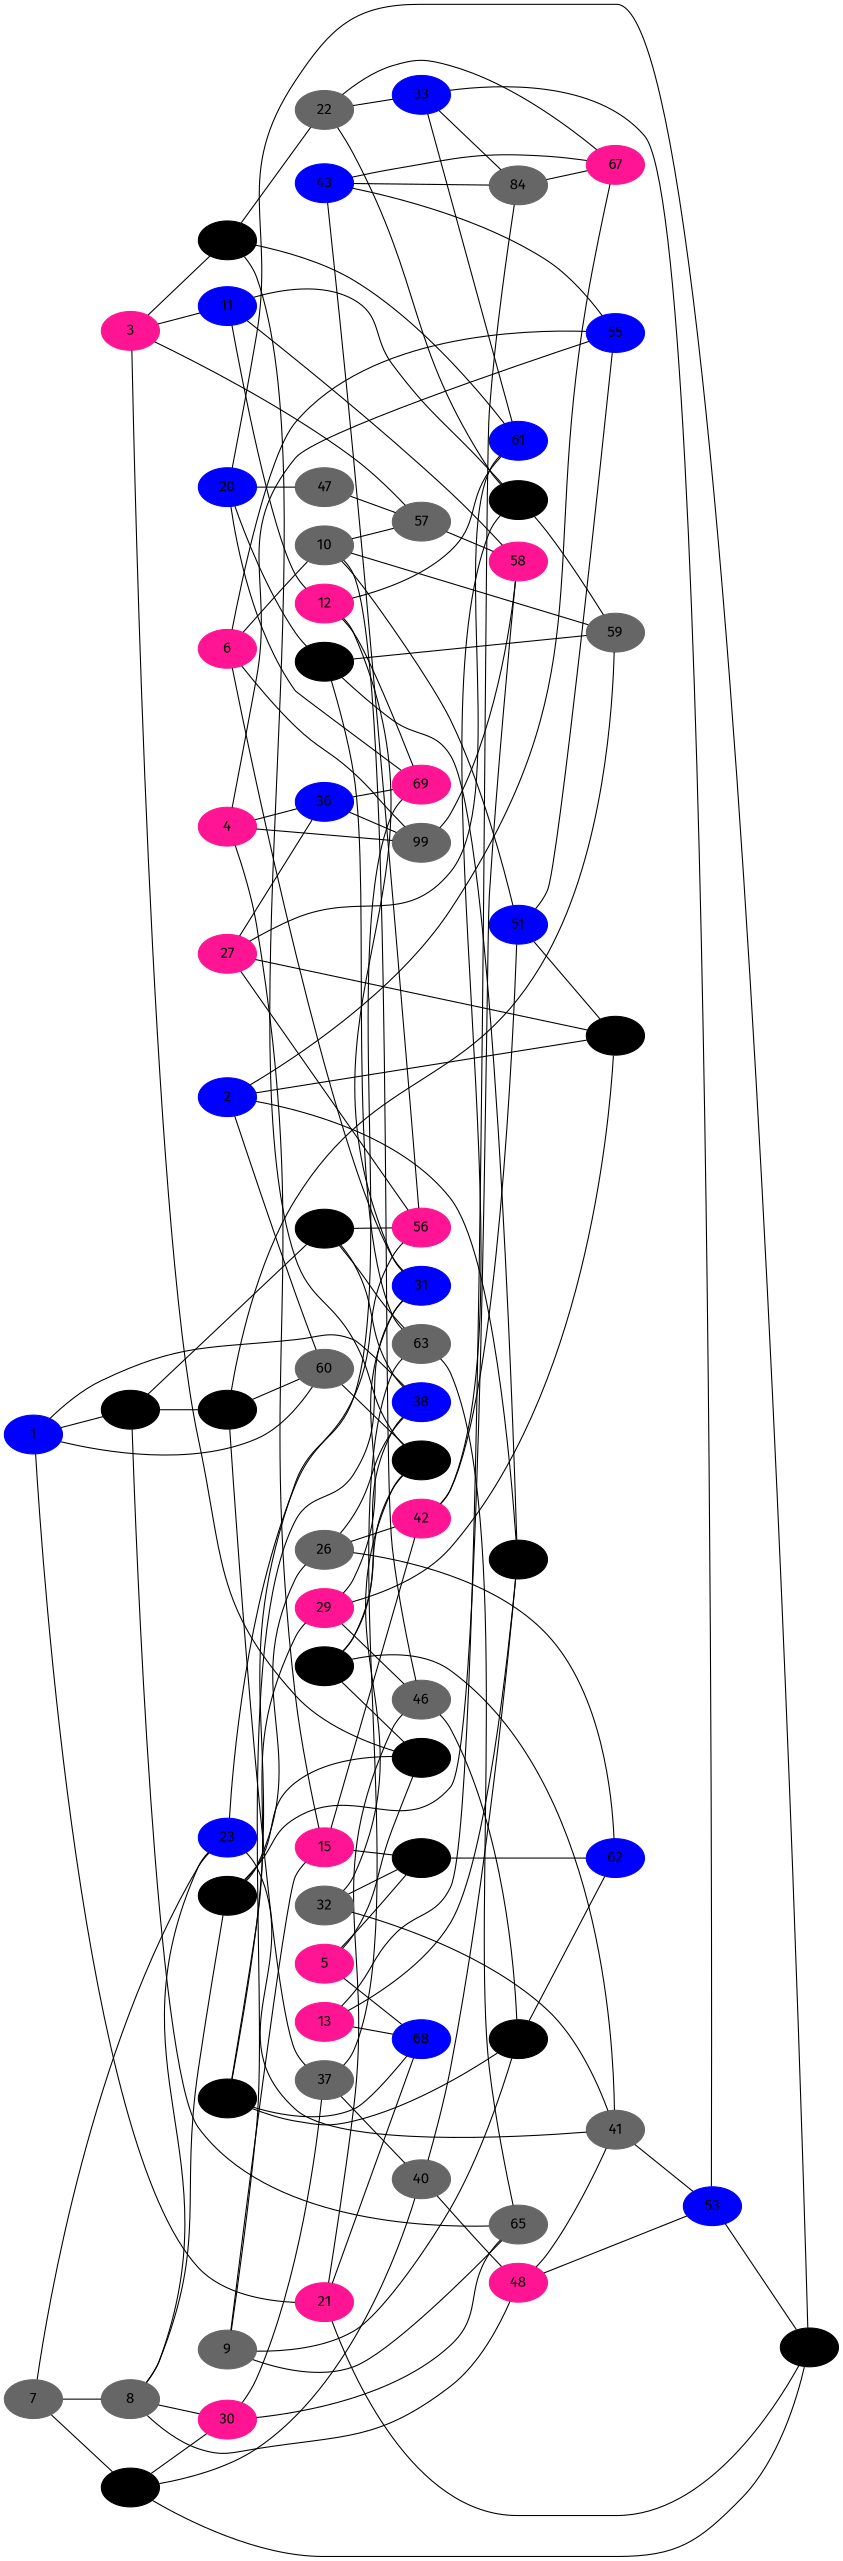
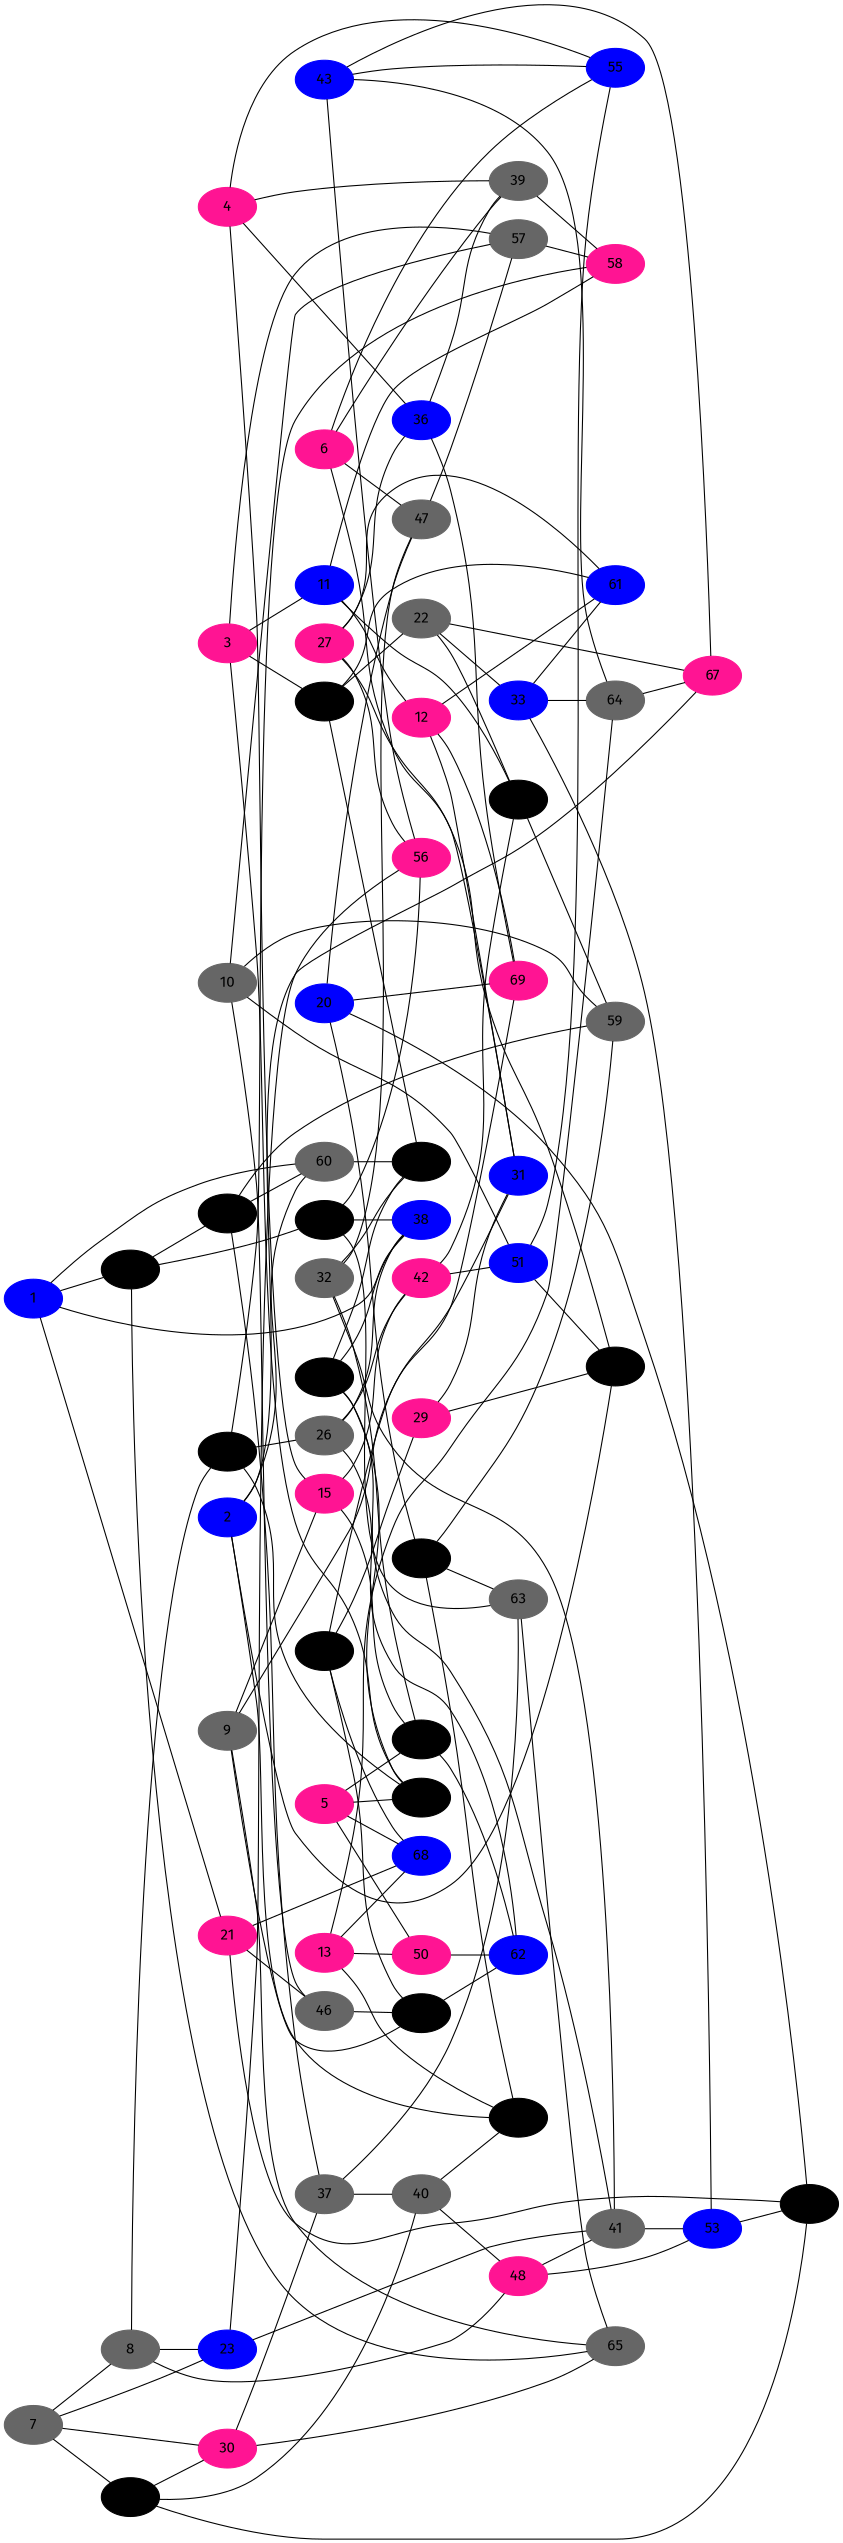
  graph {
    fontname="Fira Sans"
    rankdir=LR
    node [color=gray40 fontname="Fira Sans" style=filled]
    edge [fontname="Fira Sans"]
    1 [color=blue]
    16 [color=black]
    21 [color=deeppink]
    38 [color=blue]
    60
    65
    28 [color=black]
    35 [color=black]
    68 [color=blue]
    46
    54 [color=black]
    66 [color=black]
    2 [color=blue]
    52 [color=black]
    67 [color=deeppink]
    70 [color=black]
    3 [color=deeppink]
    11 [color=blue]
    17 [color=black]
    34 [color=black]
    57
    12 [color=deeppink]
    44 [color=black]
    58 [color=deeppink]
    61 [color=blue]
    22
    4 [color=deeppink]
    15 [color=deeppink]
    36 [color=blue]
-   39 [label=99]
+   39
    55 [color=blue]
    45 [color=black]
    42 [color=deeppink]
    69 [color=deeppink]
    5 [color=deeppink]
+   50 [color=deeppink]
    62 [color=blue]
    6 [color=deeppink]
    31 [color=blue]
    47
    7
    8
    14 [color=black]
    23 [color=blue]
    30 [color=deeppink]
    25 [color=black]
    48 [color=deeppink]
    40
    41
    56 [color=deeppink]
    37
    26
    53 [color=blue]
    9
    49 [color=black]
    10
    51 [color=blue]
    59
    13 [color=deeppink]
-   64 [label=84]
+   64
    63
    33 [color=blue]
    18 [color=black]
    29 [color=deeppink]
    19 [color=black]
    20 [color=blue]
    24 [color=black]
    27 [color=deeppink]
    32
    43 [color=blue]
    1 -- 16
    1 -- 21
    1 -- 38
    1 -- 60
    16 -- 65
    16 -- 28
    16 -- 35
    21 -- 68
    21 -- 46
    21 -- 54
    60 -- 66
    28 -- 38
    28 -- 56
    28 -- 63
    35 -- 60
    35 -- 37
    35 -- 59
    46 -- 49
    2 -- 60
    2 -- 52
    2 -- 67
    2 -- 70
    3 -- 11
    3 -- 17
    3 -- 34
    3 -- 57
    11 -- 12
    11 -- 44
    11 -- 58
    17 -- 66
    17 -- 61
    17 -- 22
    57 -- 58
    12 -- 61
    12 -- 69
    12 -- 31
    44 -- 59
    22 -- 67
    22 -- 44
    22 -- 33
    4 -- 15
    4 -- 36
    4 -- 39
    4 -- 55
    15 -- 45
    15 -- 42
    36 -- 39
    36 -- 69
    39 -- 58
    45 -- 62
    42 -- 44
    42 -- 51
    5 -- 68
    5 -- 34
    5 -- 45
+   5 -- 50
+   50 -- 62
    6 -- 39
    6 -- 55
    6 -- 31
-   6 -- 10
+   6 -- 47
    47 -- 57
    7 -- 8
    7 -- 14
    7 -- 23
-   8 -- 30
+   7 -- 30
    8 -- 23
    8 -- 25
    8 -- 48
    14 -- 54
    14 -- 30
    14 -- 40
    23 -- 41
    23 -- 56
    30 -- 65
    30 -- 37
    25 -- 34
    25 -- 58
    25 -- 26
    48 -- 41
    48 -- 53
    40 -- 70
    40 -- 48
    41 -- 53
    37 -- 40
    37 -- 63
    26 -- 38
    26 -- 42
    26 -- 62
    53 -- 54
    9 -- 65
    9 -- 15
    9 -- 31
    9 -- 49
    49 -- 62
    10 -- 46
    10 -- 57
    10 -- 51
    10 -- 59
    51 -- 52
    51 -- 55
    13 -- 68
    13 -- 70
+   13 -- 50
    13 -- 64
    64 -- 67
    63 -- 65
    33 -- 61
    33 -- 53
    33 -- 64
    18 -- 68
    18 -- 69
    18 -- 49
    18 -- 29
-   29 -- 46
    29 -- 52
    29 -- 31
    19 -- 38
    19 -- 66
    19 -- 34
    19 -- 41
    20 -- 54
    20 -- 69
    20 -- 47
    20 -- 24
    24 -- 70
    24 -- 59
    24 -- 63
    27 -- 52
    27 -- 61
    27 -- 36
    27 -- 56
    32 -- 66
    32 -- 45
+   32 -- 47
    32 -- 41
    43 -- 67
    43 -- 55
    43 -- 56
    43 -- 64
  }
